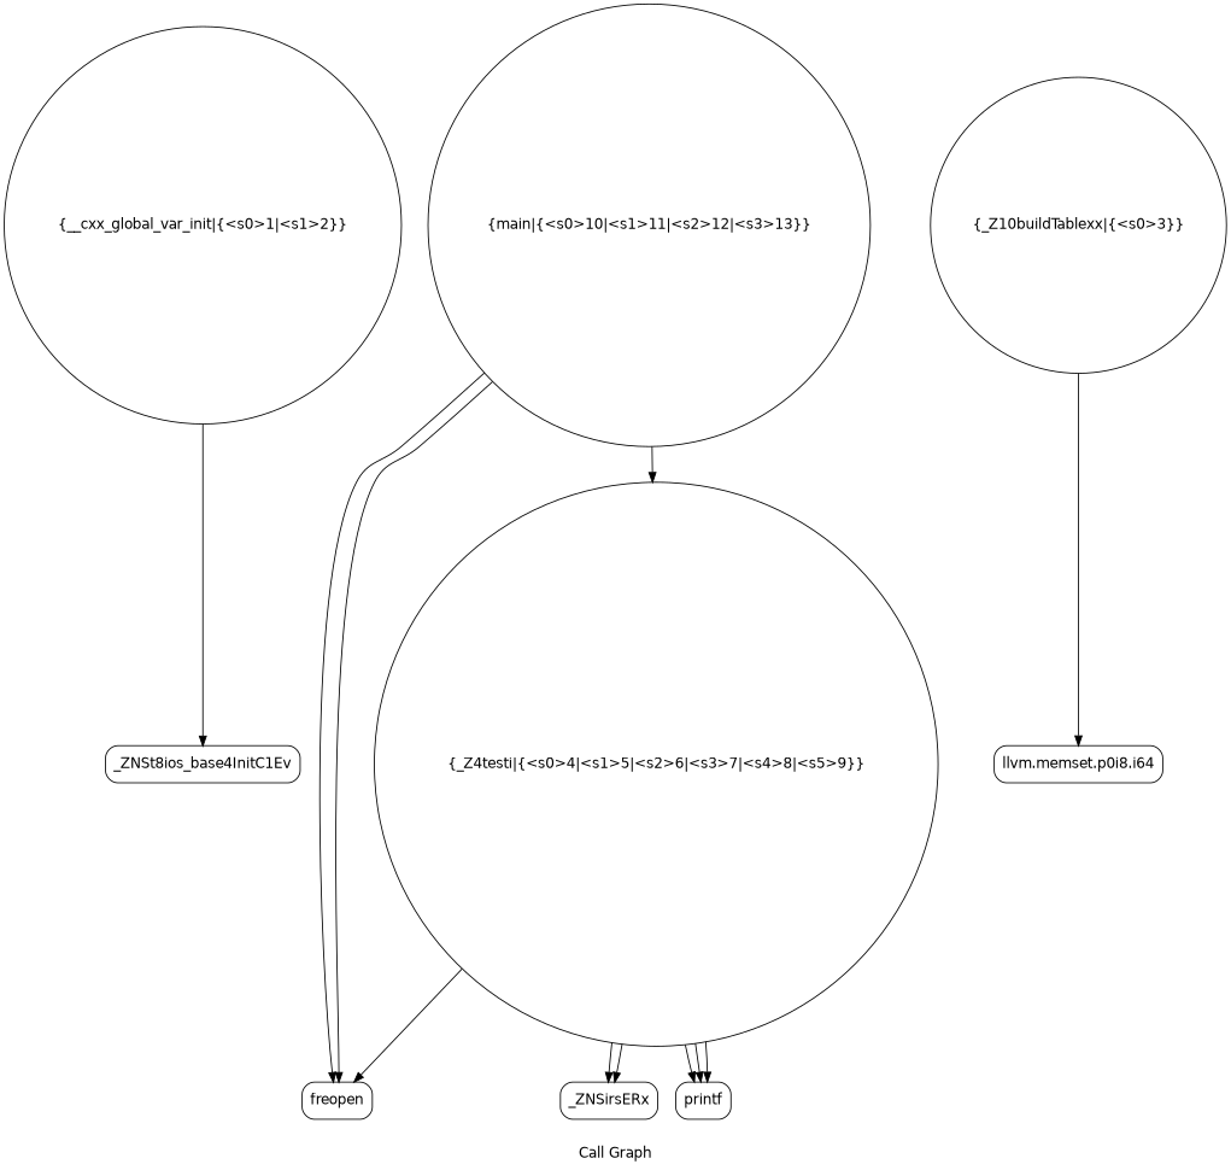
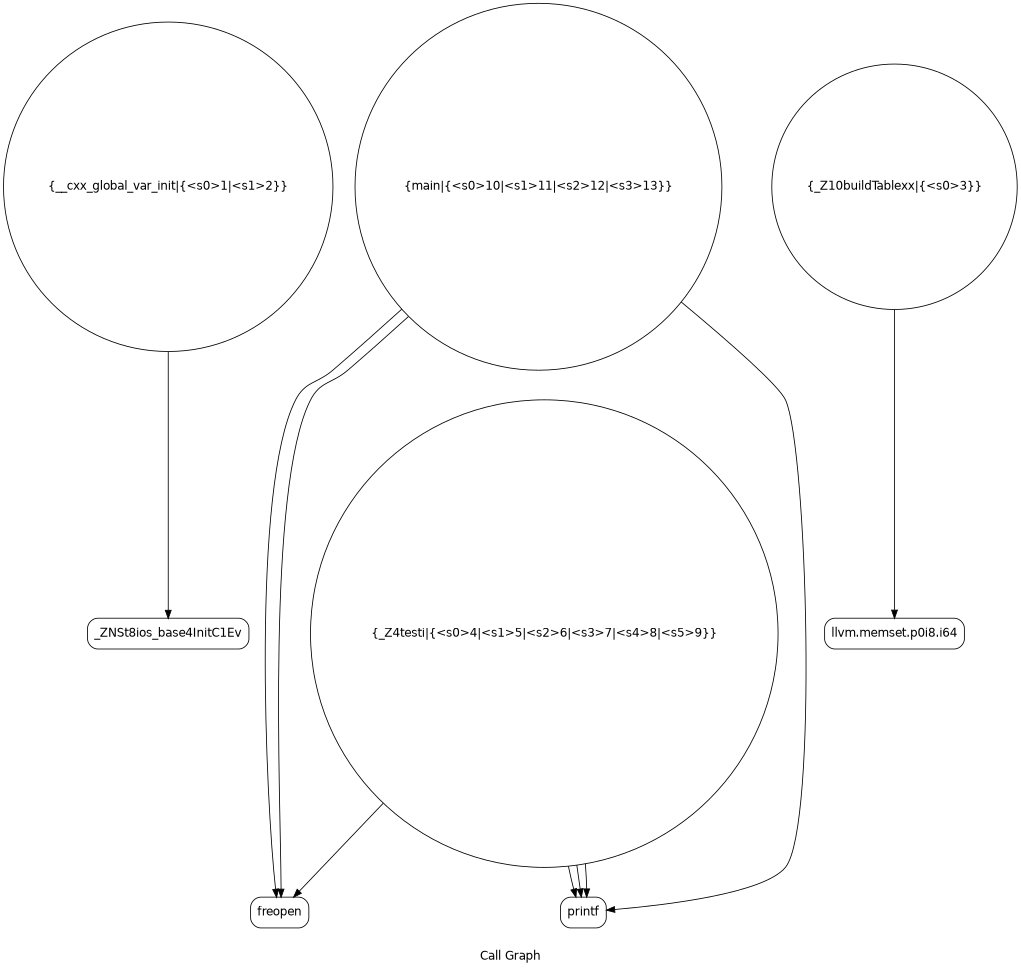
  digraph {
    fontname="DejaVu Sans"
    label="Call Graph"
    node [fontname="DejaVu Sans" shape=Mrecord]
    edge [color=black fontname="DejaVu Sans" tailport=s0]
    n1 [label="{__cxx_global_var_init|{<s0>1|<s1>2}}" shape=circle]
    n2 [label="{_ZNSt8ios_base4InitC1Ev}"]
-   n3 [label="{_ZNSirsERx}"]
    n4 [label="{main|{<s0>10|<s1>11|<s2>12|<s3>13}}" shape=circle]
    n5 [label="{freopen}"]
    n6 [label="{_Z4testi|{<s0>4|<s1>5|<s2>6|<s3>7|<s4>8|<s5>9}}" shape=circle]
    n7 [label="{printf}"]
    n8 [label="{_Z10buildTablexx|{<s0>3}}" shape=circle]
    n9 [label="{llvm.memset.p0i8.i64}"]
    n1 -> n2
    n4 -> n5
    n4 -> n5 [tailport=s1]
-   n4 -> n6 [tailport=s3]
-   n6 -> n3
-   n6 -> n3 [tailport=s1]
+   n4 -> n7 [tailport=s3]
    n6 -> n5 [tailport=s4]
    n6 -> n7 [tailport=s2]
    n6 -> n7 [tailport=s3]
    n6 -> n7 [tailport=s5]
    n8 -> n9
  }
